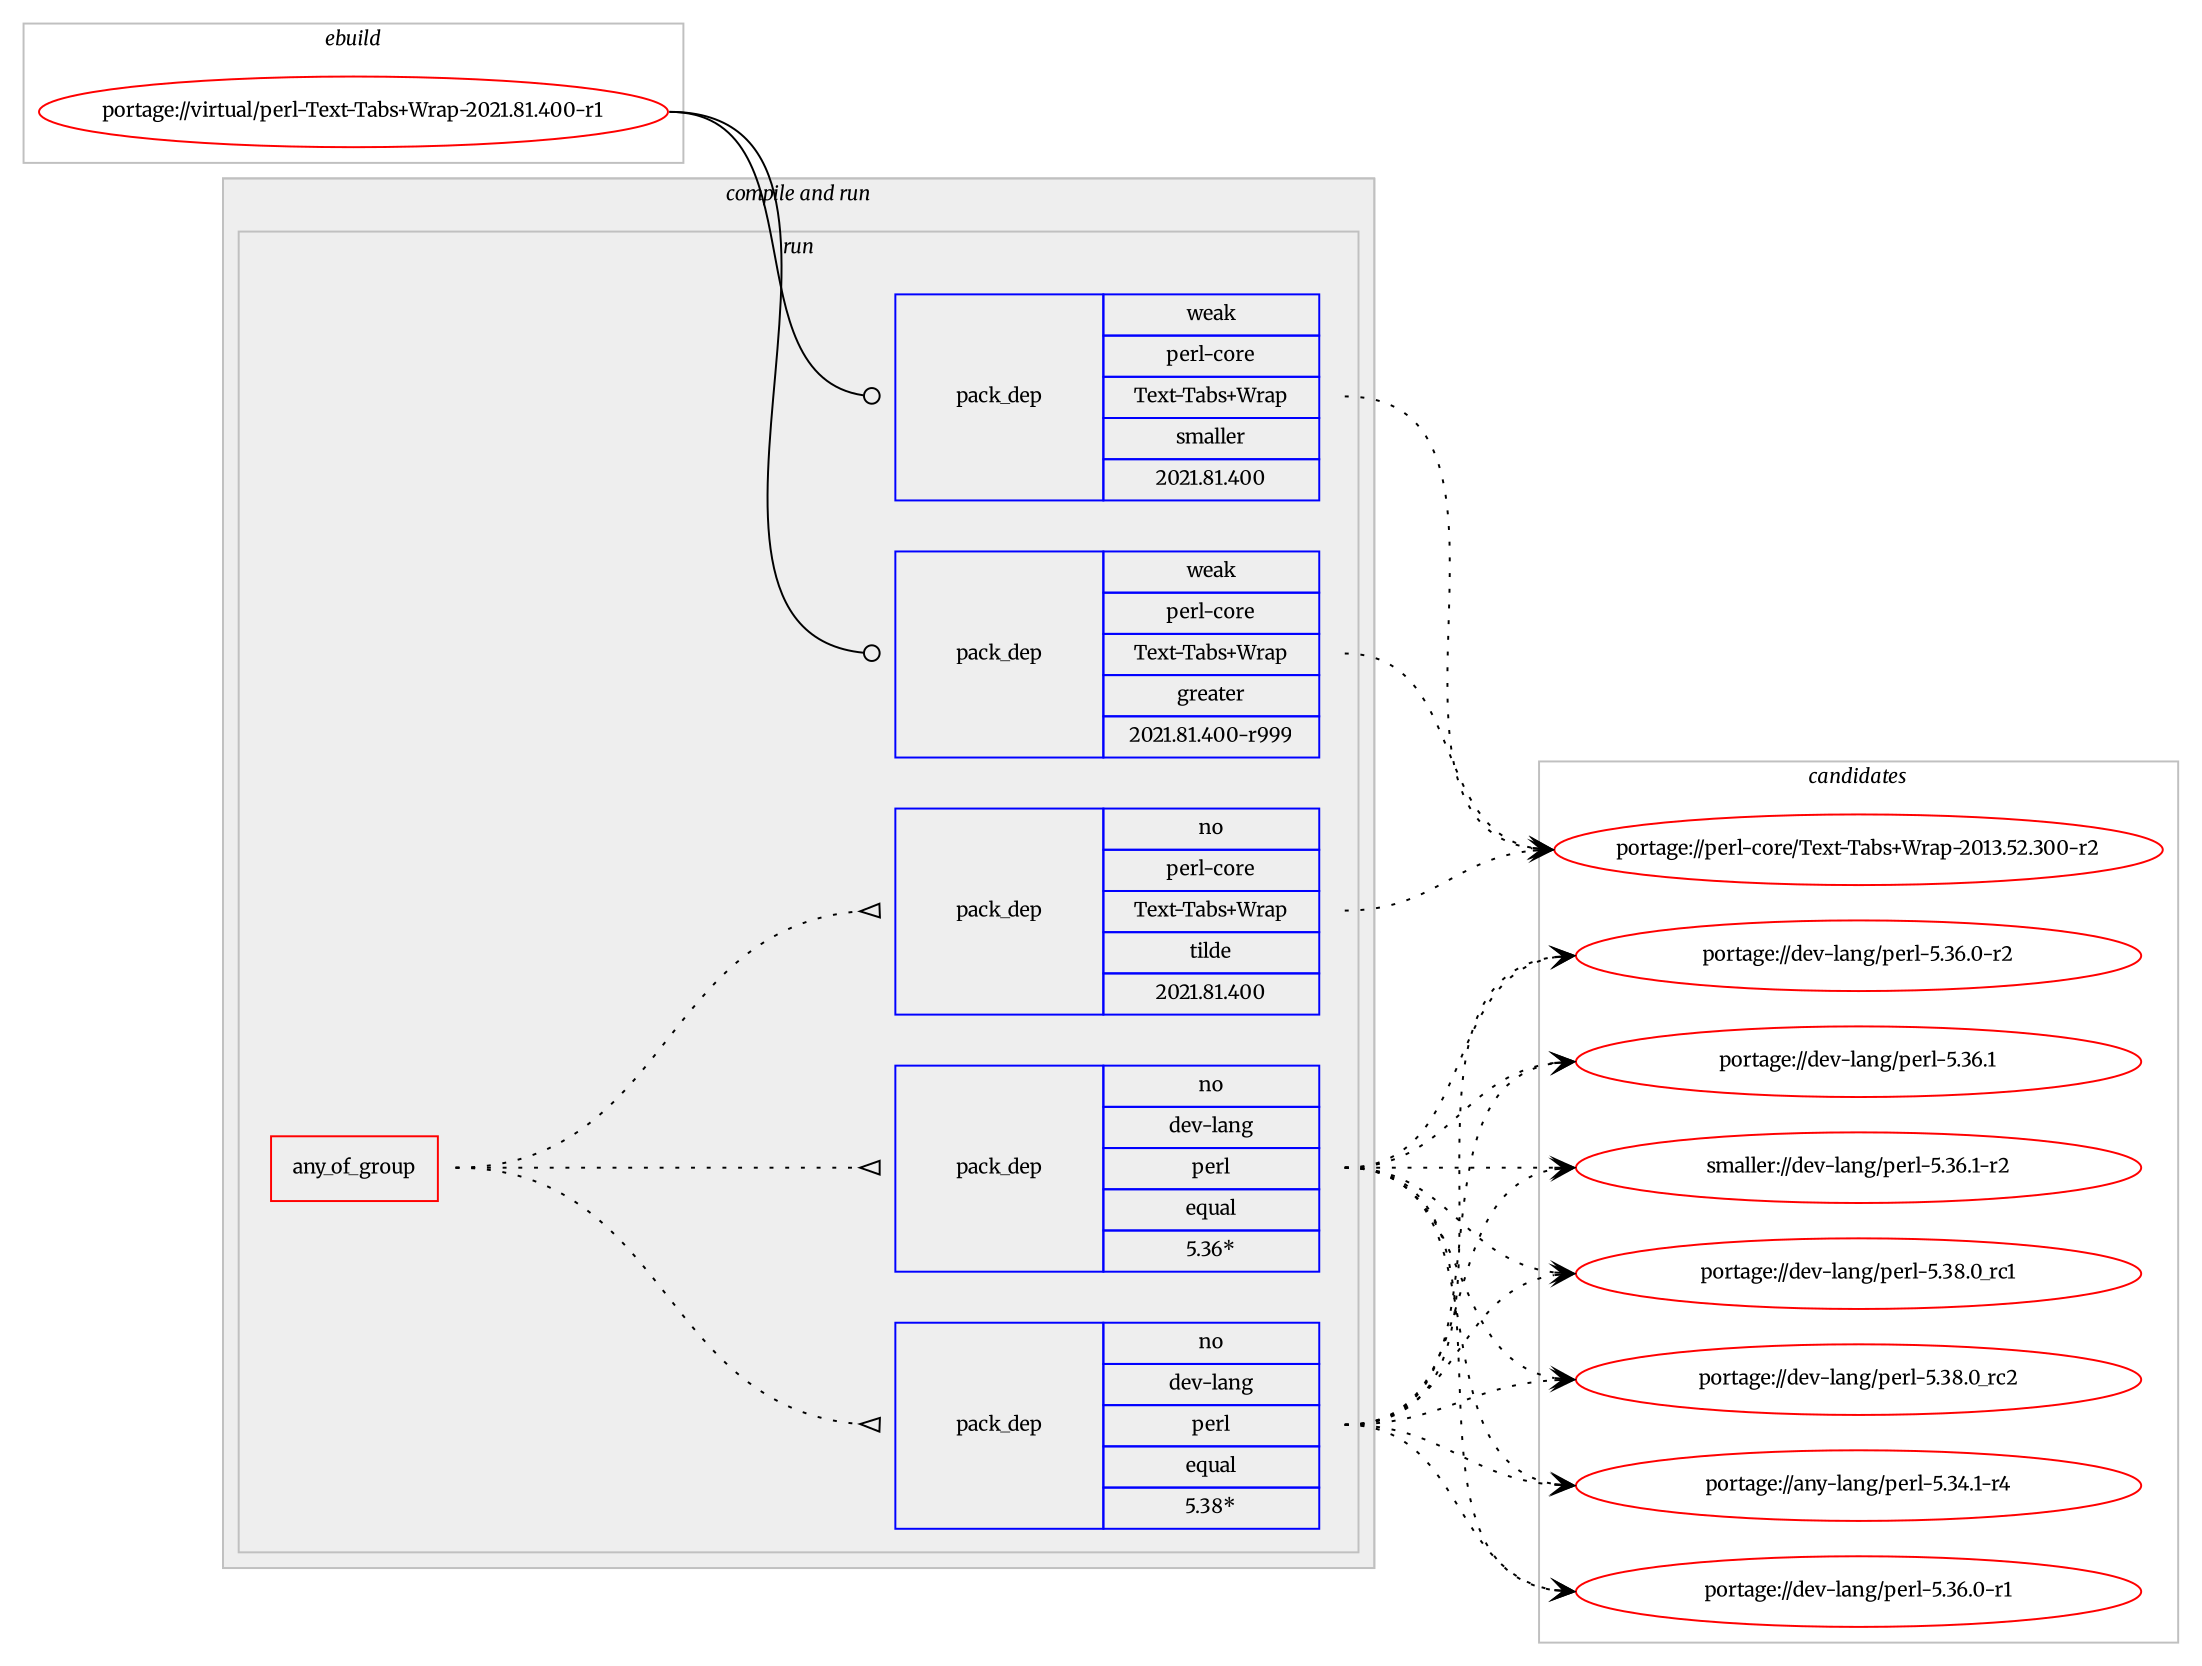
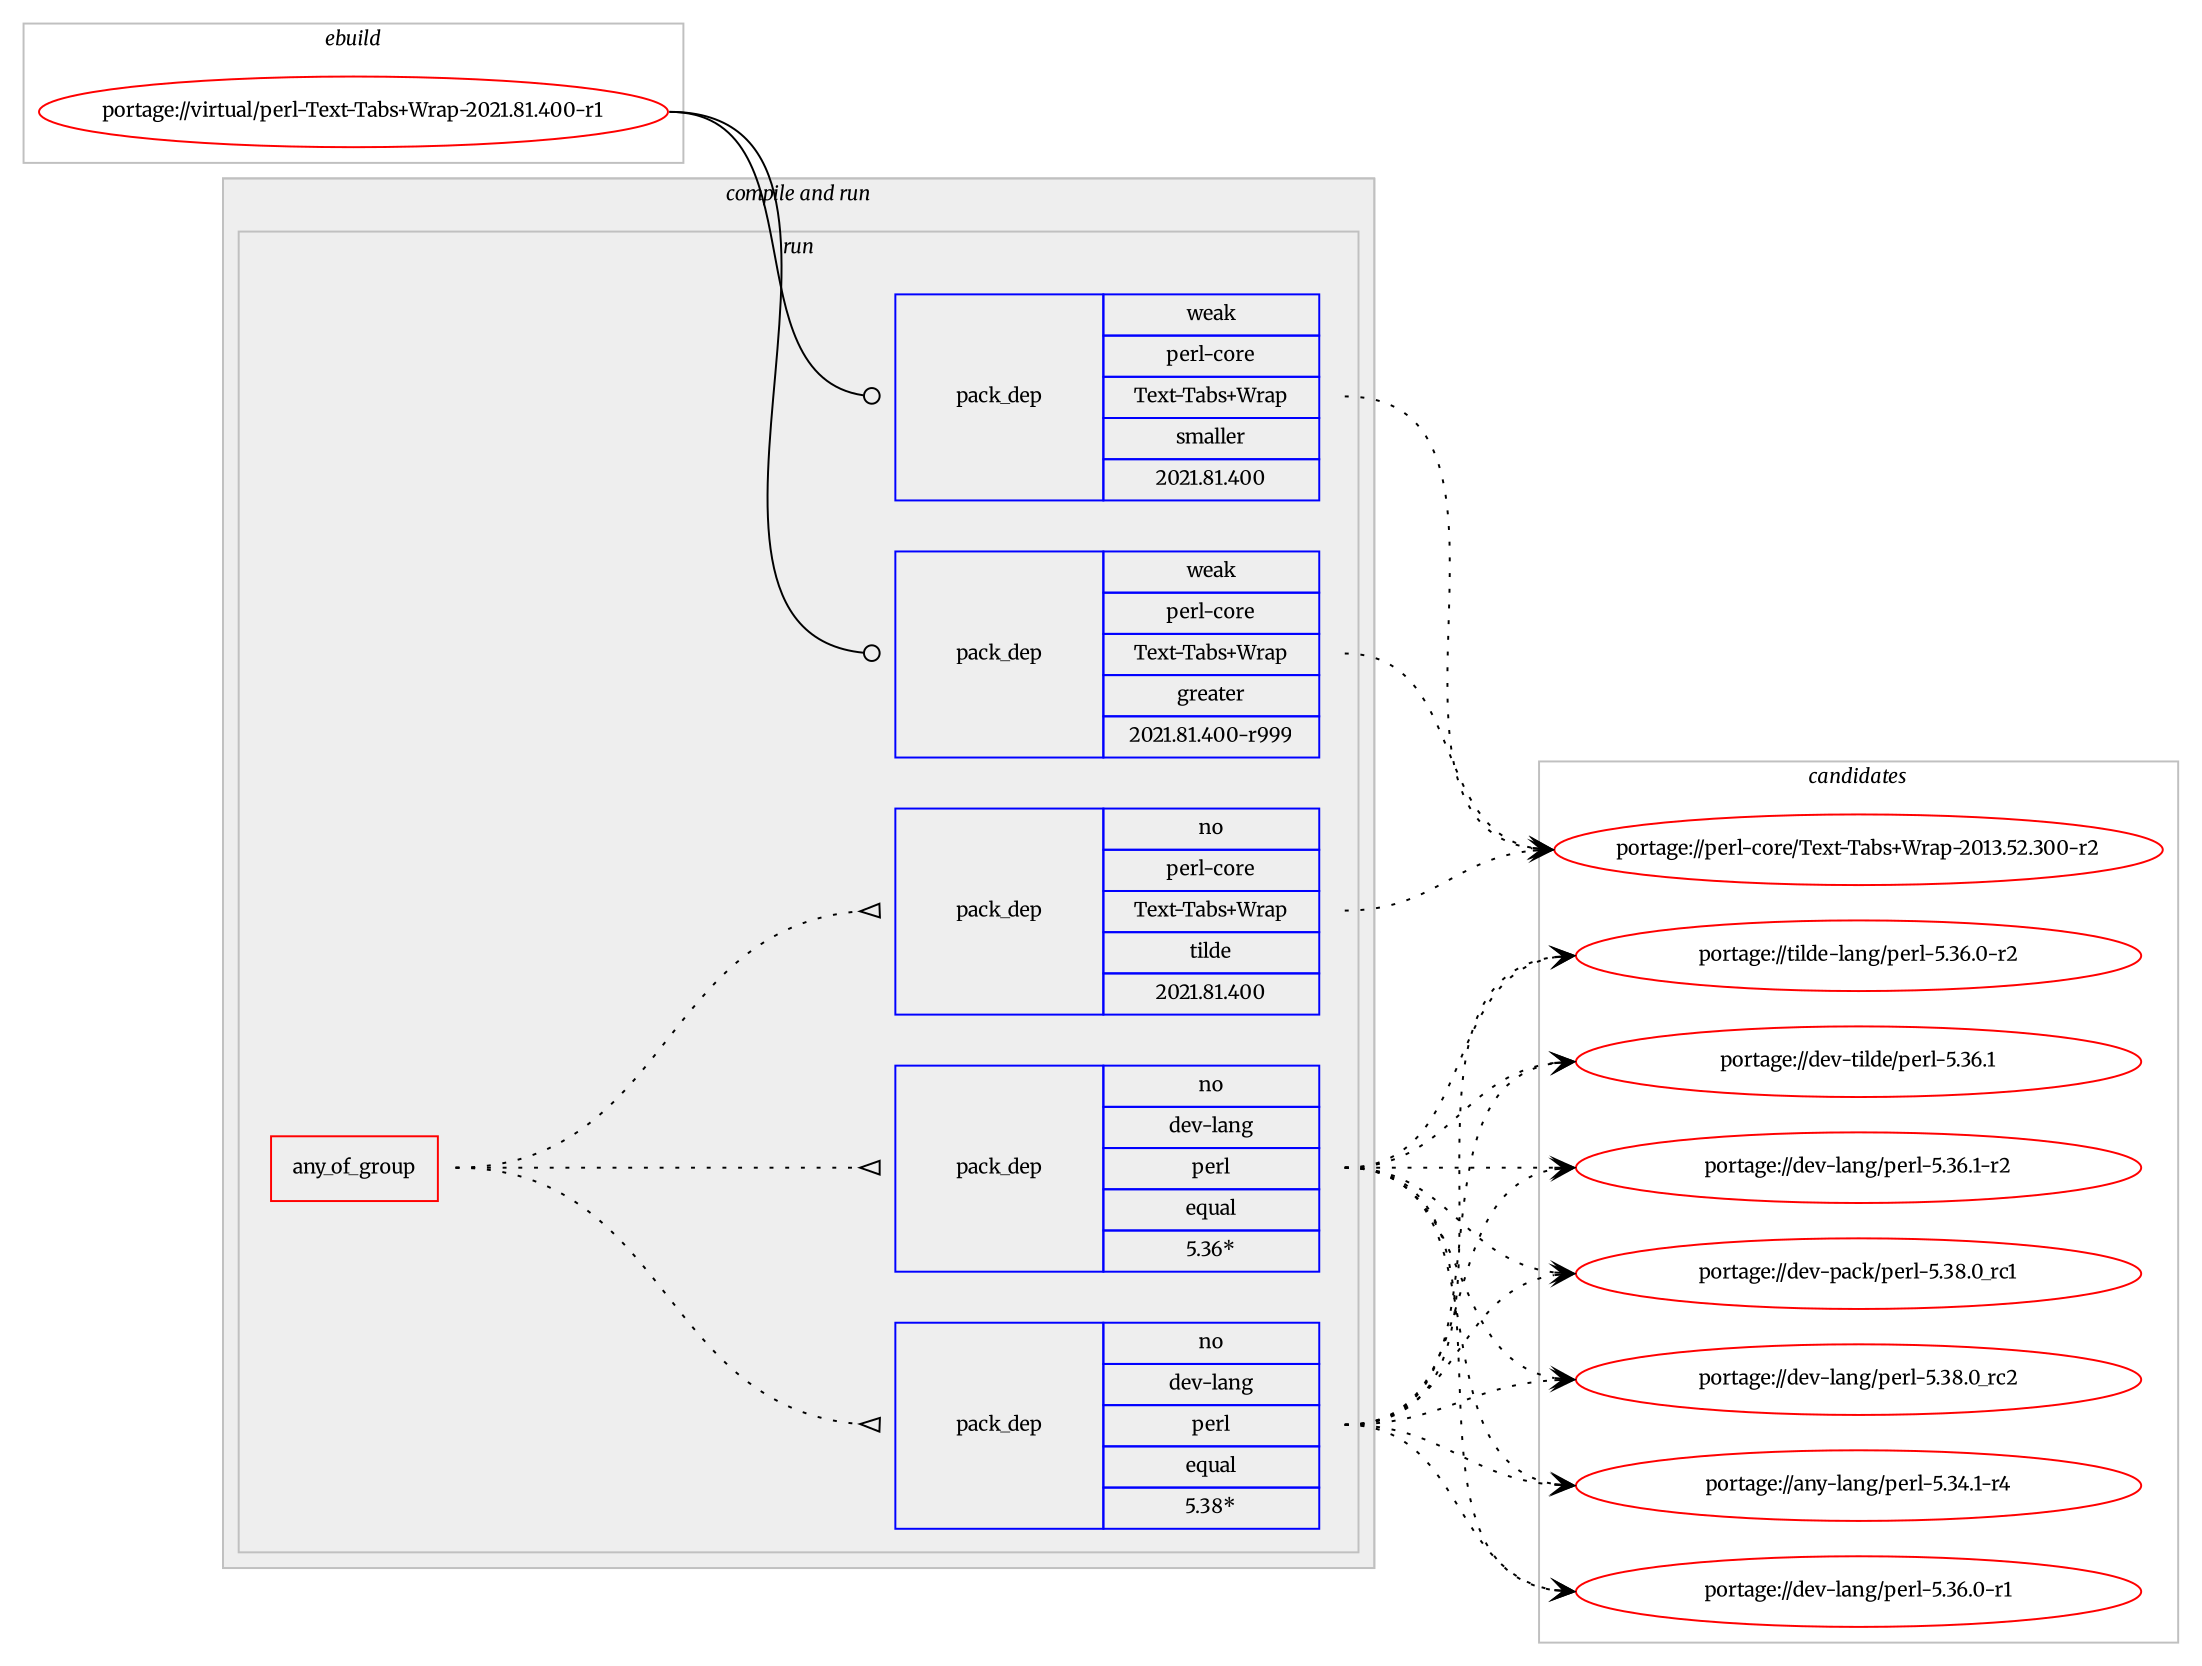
  digraph {
    compound=true
    concentrate=true
    fontname=Merriweather
    fontsize=10
    newrank=true
    rankdir=LR
    ranksep=1.5
    node [color=red fontname=Merriweather fontsize=10]
    edge [arrowhead=vee fontname=Merriweather headport=w style=dotted tailport=e weight=100]
    n1 [label="portage://virtual/perl-Text-Tabs+Wrap-2021.81.400-r1" width=4]
    n2 [color=blue label=<<TABLE BORDER="0" CELLBORDER="1" CELLSPACING="0" CELLPADDING="4" WIDTH="220"><TR><TD ROWSPAN="6" CELLPADDING="30">pack_dep</TD></TR><TR><TD WIDTH="110">no</TD></TR><TR><TD>dev-lang</TD></TR><TR><TD>perl</TD></TR><TR><TD>equal</TD></TR><TR><TD>5.38*</TD></TR></TABLE>> shape=none]
    n3 [color=blue label=<<TABLE BORDER="0" CELLBORDER="1" CELLSPACING="0" CELLPADDING="4" WIDTH="220"><TR><TD ROWSPAN="6" CELLPADDING="30">pack_dep</TD></TR><TR><TD WIDTH="110">no</TD></TR><TR><TD>dev-lang</TD></TR><TR><TD>perl</TD></TR><TR><TD>equal</TD></TR><TR><TD>5.36*</TD></TR></TABLE>> shape=none]
    n4 [color=blue label=<<TABLE BORDER="0" CELLBORDER="1" CELLSPACING="0" CELLPADDING="4" WIDTH="220"><TR><TD ROWSPAN="6" CELLPADDING="30">pack_dep</TD></TR><TR><TD WIDTH="110">no</TD></TR><TR><TD>perl-core</TD></TR><TR><TD>Text-Tabs+Wrap</TD></TR><TR><TD>tilde</TD></TR><TR><TD>2021.81.400</TD></TR></TABLE>> shape=none]
    n5 [label=<<TABLE BORDER="0" CELLBORDER="1" CELLSPACING="0" CELLPADDING="4"><TR><TD CELLPADDING="10">any_of_group</TD></TR></TABLE>> shape=none]
    n6 [color=blue label=<<TABLE BORDER="0" CELLBORDER="1" CELLSPACING="0" CELLPADDING="4" WIDTH="220"><TR><TD ROWSPAN="6" CELLPADDING="30">pack_dep</TD></TR><TR><TD WIDTH="110">weak</TD></TR><TR><TD>perl-core</TD></TR><TR><TD>Text-Tabs+Wrap</TD></TR><TR><TD>greater</TD></TR><TR><TD>2021.81.400-r999</TD></TR></TABLE>> shape=none]
    n7 [color=blue label=<<TABLE BORDER="0" CELLBORDER="1" CELLSPACING="0" CELLPADDING="4" WIDTH="220"><TR><TD ROWSPAN="6" CELLPADDING="30">pack_dep</TD></TR><TR><TD WIDTH="110">weak</TD></TR><TR><TD>perl-core</TD></TR><TR><TD>Text-Tabs+Wrap</TD></TR><TR><TD>smaller</TD></TR><TR><TD>2021.81.400</TD></TR></TABLE>> shape=none]
    n8 [label="portage://any-lang/perl-5.34.1-r4" width=4]
    n9 [label="portage://dev-lang/perl-5.36.0-r1" width=4]
-   n10 [label="portage://dev-lang/perl-5.36.0-r2" width=4]
-   n11 [label="portage://dev-lang/perl-5.36.1" width=4]
-   n12 [label="smaller://dev-lang/perl-5.36.1-r2" width=4]
-   n13 [label="portage://dev-lang/perl-5.38.0_rc1" width=4]
+   n10 [label="portage://tilde-lang/perl-5.36.0-r2" width=4]
+   n11 [label="portage://dev-tilde/perl-5.36.1" width=4]
+   n12 [label="portage://dev-lang/perl-5.36.1-r2" width=4]
+   n13 [label="portage://dev-pack/perl-5.38.0_rc1" width=4]
    n14 [label="portage://dev-lang/perl-5.38.0_rc2" width=4]
    n15 [label="portage://perl-core/Text-Tabs+Wrap-2013.52.300-r2" width=4]
    subgraph cluster_1 {
      color=gray
      label=<<i>ebuild</i>>
      rank=same
      n1
    }
    subgraph cluster_2 {
      color=gray
      label=<<i>dependencies</i>>
      subgraph cluster_3 {
        color=gray
        fillcolor="#eeeeee"
        label=<<i>compile</i>>
        style=filled
      }
      subgraph cluster_4 {
        color=gray
        fillcolor="#eeeeee"
        label=<<i>compile and run</i>>
        style=filled
      }
      subgraph cluster_5 {
        color=gray
        fillcolor="#eeeeee"
        label=<<i>run</i>>
        style=filled
        subgraph sub_6 {
          color=gray
          fillcolor="#eeeeee"
          label=<<i>run</i>>
          style=filled
          n5
          subgraph sub_7 {
            color=gray
            fillcolor="#eeeeee"
            label=<<i>run</i>>
            style=filled
            n2
          }
          subgraph sub_8 {
            color=gray
            fillcolor="#eeeeee"
            label=<<i>run</i>>
            style=filled
            n3
          }
          subgraph sub_9 {
            color=gray
            fillcolor="#eeeeee"
            label=<<i>run</i>>
            style=filled
            n4
          }
        }
        subgraph sub_10 {
          color=gray
          fillcolor="#eeeeee"
          label=<<i>run</i>>
          style=filled
          n6
        }
        subgraph sub_11 {
          color=gray
          fillcolor="#eeeeee"
          label=<<i>run</i>>
          style=filled
          n7
        }
      }
    }
    subgraph cluster_12 {
      color=gray
      label=<<i>candidates</i>>
      rank=same
      subgraph sub_13 {
        color=black
        label=<<i>candidates</i>>
        nodesep=1
        rank=same
        n8
        n9
        n10
        n11
        n12
        n13
        n14
      }
      subgraph sub_14 {
        color=black
        label=<<i>candidates</i>>
        nodesep=1
        rank=same
        n8
        n9
        n10
        n11
        n12
        n13
        n14
      }
      subgraph sub_15 {
        color=black
        label=<<i>candidates</i>>
        nodesep=1
        rank=same
        n15
      }
      subgraph sub_16 {
        color=black
        label=<<i>candidates</i>>
        nodesep=1
        rank=same
        n15
      }
      subgraph sub_17 {
        color=black
        label=<<i>candidates</i>>
        nodesep=1
        rank=same
        n15
      }
    }
    n1 -> n6 [arrowhead=odot style=solid weight=20]
    n1 -> n7 [arrowhead=odot style=solid weight=20]
    n2 -> n8
    n2 -> n9
    n2 -> n10
    n2 -> n11
    n2 -> n12
    n2 -> n13
    n2 -> n14
    n3 -> n8
    n3 -> n9
    n3 -> n10
    n3 -> n11
    n3 -> n12
    n3 -> n13
    n3 -> n14
    n4 -> n15
    n5 -> n2 [arrowhead=oinv weight=20]
    n5 -> n3 [arrowhead=oinv weight=20]
    n5 -> n4 [arrowhead=oinv weight=20]
    n6 -> n15
    n7 -> n15
  }
